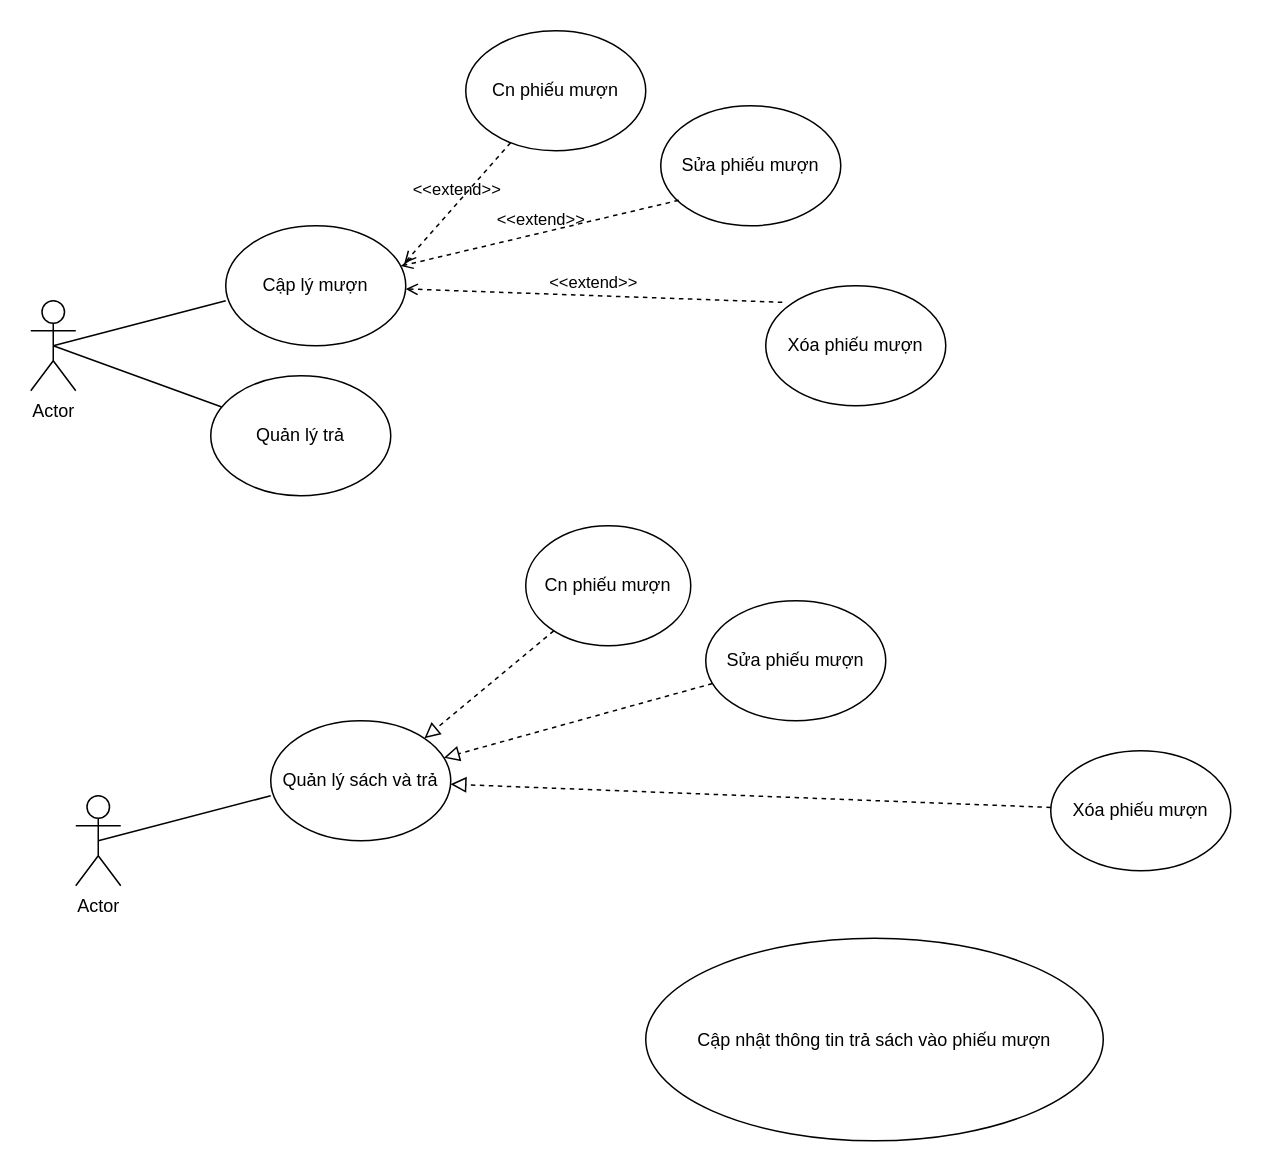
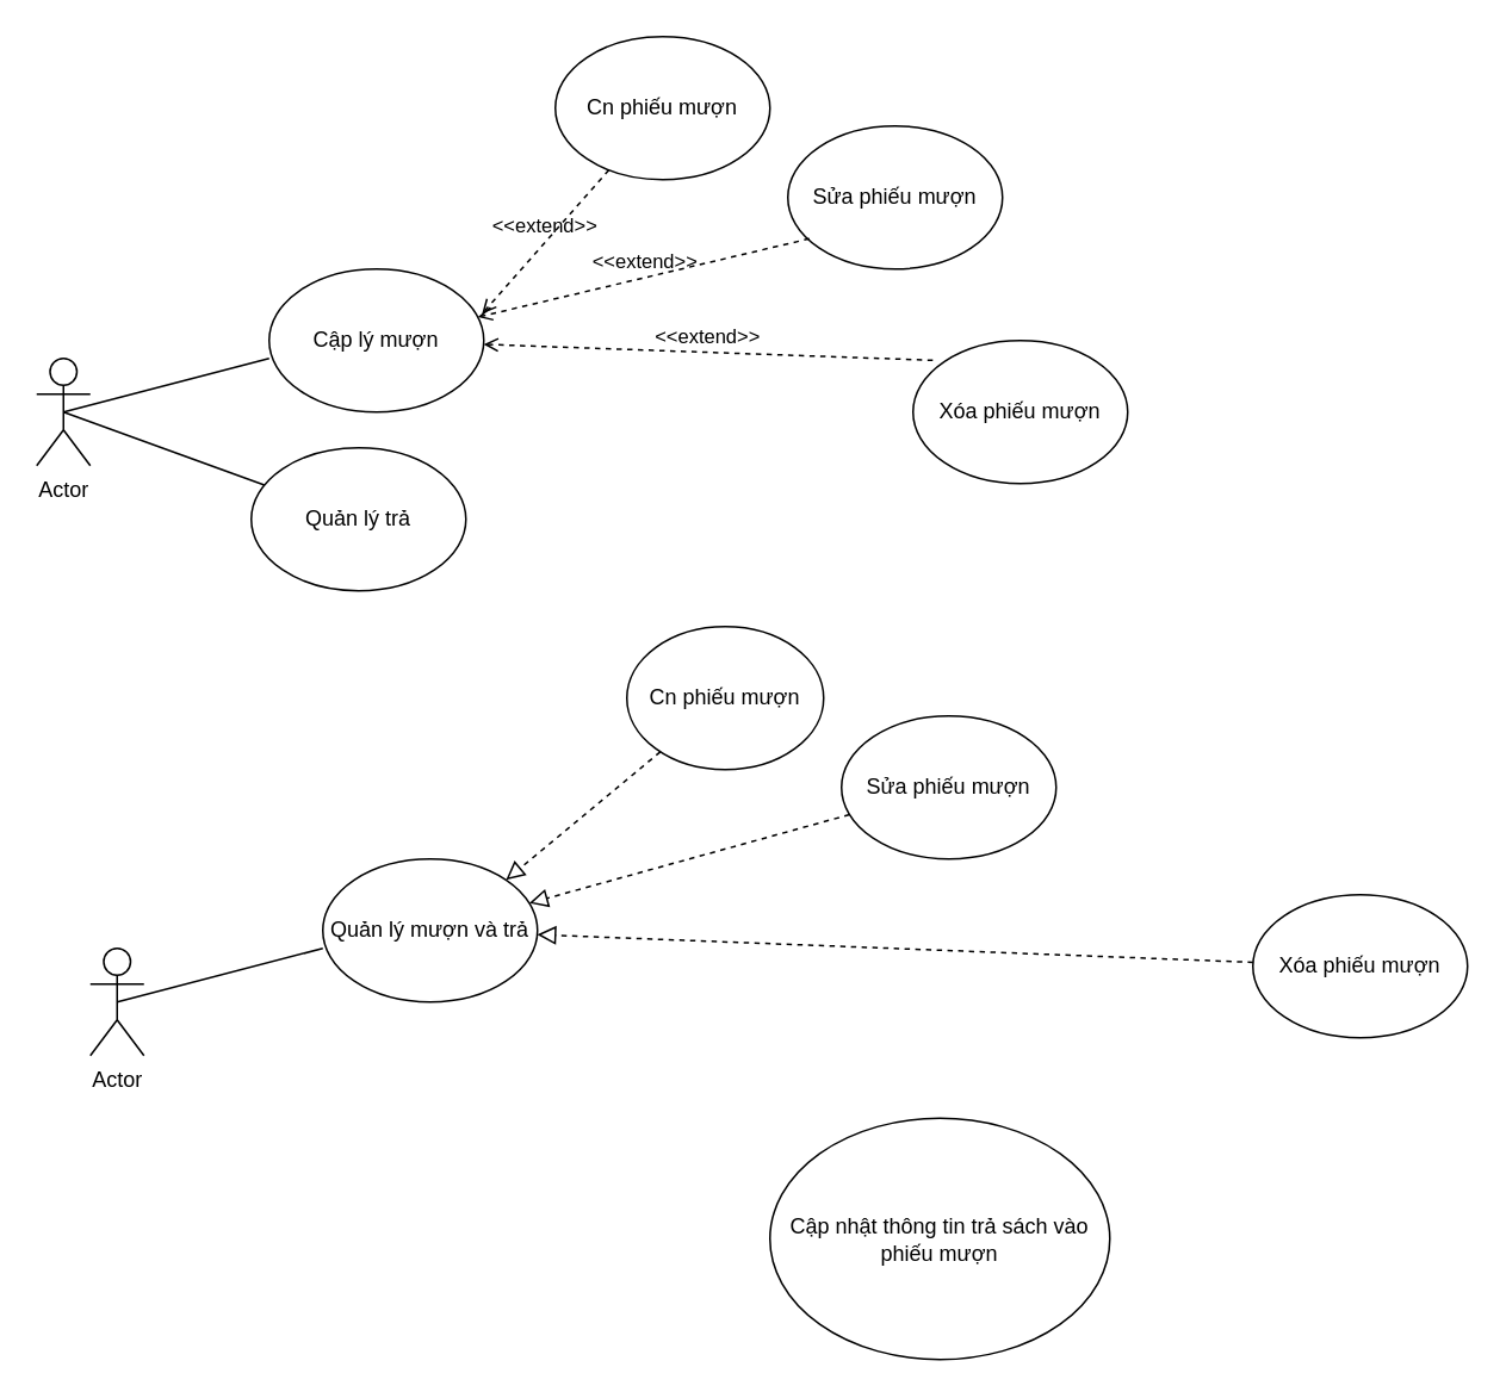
  <mxCell id="0" />
  <mxCell id="1" parent="0" />
  <mxCell id="2" value="Actor" style="shape=umlActor;verticalLabelPosition=bottom;verticalAlign=top;html=1;outlineConnect=0;" parent="1" vertex="1"><mxGeometry x="20" y="200" width="30" height="60" as="geometry" /></mxCell>
  <mxCell id="3" value="Cập lý mượn" style="ellipse;whiteSpace=wrap;html=1;" parent="1" vertex="1"><mxGeometry x="150" y="150" width="120" height="80" as="geometry" /></mxCell>
  <mxCell id="4" value="Quản lý trả" style="ellipse;whiteSpace=wrap;html=1;" parent="1" vertex="1"><mxGeometry x="140" y="250" width="120" height="80" as="geometry" /></mxCell>
  <mxCell id="5" value="&amp;lt;&amp;lt;extend&amp;gt;&amp;gt;" style="html=1;verticalAlign=bottom;labelBackgroundColor=none;endArrow=open;endFill=0;dashed=1;rounded=0;entryX=0.992;entryY=0.313;entryDx=0;entryDy=0;entryPerimeter=0;" parent="1" source="7" target="3" edge="1"><mxGeometry width="160" relative="1" as="geometry"><mxPoint x="330" y="100" as="sourcePoint" /><mxPoint x="260" y="450" as="targetPoint" /></mxGeometry></mxCell>
  <mxCell id="6" value="&amp;lt;&amp;lt;extend&amp;gt;&amp;gt;" style="html=1;verticalAlign=bottom;labelBackgroundColor=none;endArrow=open;endFill=0;dashed=1;rounded=0;exitX=0.092;exitY=0.138;exitDx=0;exitDy=0;exitPerimeter=0;" parent="1" source="9" target="3" edge="1"><mxGeometry width="160" relative="1" as="geometry"><mxPoint x="504" y="200" as="sourcePoint" /><mxPoint x="344" y="200" as="targetPoint" /></mxGeometry></mxCell>
  <mxCell id="7" value="Cn phiếu mượn" style="ellipse;whiteSpace=wrap;html=1;" parent="1" vertex="1"><mxGeometry x="310" y="20" width="120" height="80" as="geometry" /></mxCell>
  <mxCell id="8" value="Sửa phiếu mượn" style="ellipse;whiteSpace=wrap;html=1;" parent="1" vertex="1"><mxGeometry x="440" y="70" width="120" height="80" as="geometry" /></mxCell>
  <mxCell id="9" value="Xóa phiếu mượn" style="ellipse;whiteSpace=wrap;html=1;" parent="1" vertex="1"><mxGeometry x="510" y="190" width="120" height="80" as="geometry" /></mxCell>
  <mxCell id="10" value="" style="endArrow=none;html=1;rounded=0;exitX=0.5;exitY=0.5;exitDx=0;exitDy=0;exitPerimeter=0;" parent="1" source="2" edge="1"><mxGeometry width="50" height="50" relative="1" as="geometry"><mxPoint x="320" y="200" as="sourcePoint" /><mxPoint x="150" y="200" as="targetPoint" /></mxGeometry></mxCell>
  <mxCell id="11" value="" style="endArrow=none;html=1;rounded=0;exitX=0.5;exitY=0.5;exitDx=0;exitDy=0;exitPerimeter=0;" parent="1" source="2" target="4" edge="1"><mxGeometry width="50" height="50" relative="1" as="geometry"><mxPoint x="45" y="240" as="sourcePoint" /><mxPoint x="160" y="210" as="targetPoint" /></mxGeometry></mxCell>
  <mxCell id="12" value="&amp;lt;&amp;lt;extend&amp;gt;&amp;gt;" style="html=1;verticalAlign=bottom;labelBackgroundColor=none;endArrow=open;endFill=0;dashed=1;rounded=0;exitX=0.1;exitY=0.788;exitDx=0;exitDy=0;exitPerimeter=0;" parent="1" source="8" target="3" edge="1"><mxGeometry width="160" relative="1" as="geometry"><mxPoint x="531.04" y="201.04" as="sourcePoint" /><mxPoint x="279.999" y="200.193" as="targetPoint" /></mxGeometry></mxCell>
  <mxCell id="13" value="Actor" style="shape=umlActor;verticalLabelPosition=bottom;verticalAlign=top;html=1;outlineConnect=0;" parent="1" vertex="1"><mxGeometry x="50" y="530" width="30" height="60" as="geometry" /></mxCell>
- <mxCell id="14" value="Quản lý sách và trả" style="ellipse;whiteSpace=wrap;html=1;" parent="1" vertex="1"><mxGeometry x="180" y="480" width="120" height="80" as="geometry" /></mxCell>
+ <mxCell id="14" value="Quản lý mượn và trả" style="ellipse;whiteSpace=wrap;html=1;" parent="1" vertex="1"><mxGeometry x="180" y="480" width="120" height="80" as="geometry" /></mxCell>
  <mxCell id="15" value="Cn phiếu mượn" style="ellipse;whiteSpace=wrap;html=1;" parent="1" vertex="1"><mxGeometry x="350" y="350" width="110" height="80" as="geometry" /></mxCell>
  <mxCell id="16" value="Sửa phiếu mượn" style="ellipse;whiteSpace=wrap;html=1;" parent="1" vertex="1"><mxGeometry x="470" y="400" width="120" height="80" as="geometry" /></mxCell>
  <mxCell id="17" value="Xóa phiếu mượn" style="ellipse;whiteSpace=wrap;html=1;" parent="1" vertex="1"><mxGeometry x="700" y="500" width="120" height="80" as="geometry" /></mxCell>
  <mxCell id="18" value="" style="endArrow=none;html=1;rounded=0;exitX=0.5;exitY=0.5;exitDx=0;exitDy=0;exitPerimeter=0;" parent="1" source="13" edge="1"><mxGeometry width="50" height="50" relative="1" as="geometry"><mxPoint x="350" y="530" as="sourcePoint" /><mxPoint x="180" y="530" as="targetPoint" /></mxGeometry></mxCell>
  <mxCell id="19" value="" style="endArrow=block;startArrow=none;endFill=0;startFill=0;endSize=8;html=1;verticalAlign=bottom;dashed=1;labelBackgroundColor=none;rounded=0;entryX=1;entryY=0;entryDx=0;entryDy=0;" parent="1" source="15" target="14" edge="1"><mxGeometry width="160" relative="1" as="geometry"><mxPoint x="260" y="500" as="sourcePoint" /><mxPoint x="420" y="500" as="targetPoint" /></mxGeometry></mxCell>
  <mxCell id="20" value="" style="endArrow=block;startArrow=none;endFill=0;startFill=0;endSize=8;html=1;verticalAlign=bottom;dashed=1;labelBackgroundColor=none;rounded=0;" parent="1" source="17" target="14" edge="1"><mxGeometry width="160" relative="1" as="geometry"><mxPoint x="378.701" y="430.051" as="sourcePoint" /><mxPoint x="292.426" y="501.716" as="targetPoint" /></mxGeometry></mxCell>
  <mxCell id="21" value="" style="endArrow=block;startArrow=none;endFill=0;startFill=0;endSize=8;html=1;verticalAlign=bottom;dashed=1;labelBackgroundColor=none;rounded=0;" parent="1" source="16" target="14" edge="1"><mxGeometry width="160" relative="1" as="geometry"><mxPoint x="388.701" y="440.051" as="sourcePoint" /><mxPoint x="302.426" y="511.716" as="targetPoint" /></mxGeometry></mxCell>
- <mxCell id="22" value="Cập nhật thông tin trả sách vào phiếu mượn" style="ellipse;whiteSpace=wrap;html=1;" parent="1" vertex="1"><mxGeometry x="430" y="625" width="305" height="135" as="geometry" /></mxCell>
+ <mxCell id="22" value="Cập nhật thông tin trả sách vào phiếu mượn" style="ellipse;whiteSpace=wrap;html=1;" parent="1" vertex="1"><mxGeometry x="430" y="625" width="190" height="135" as="geometry" /></mxCell>
